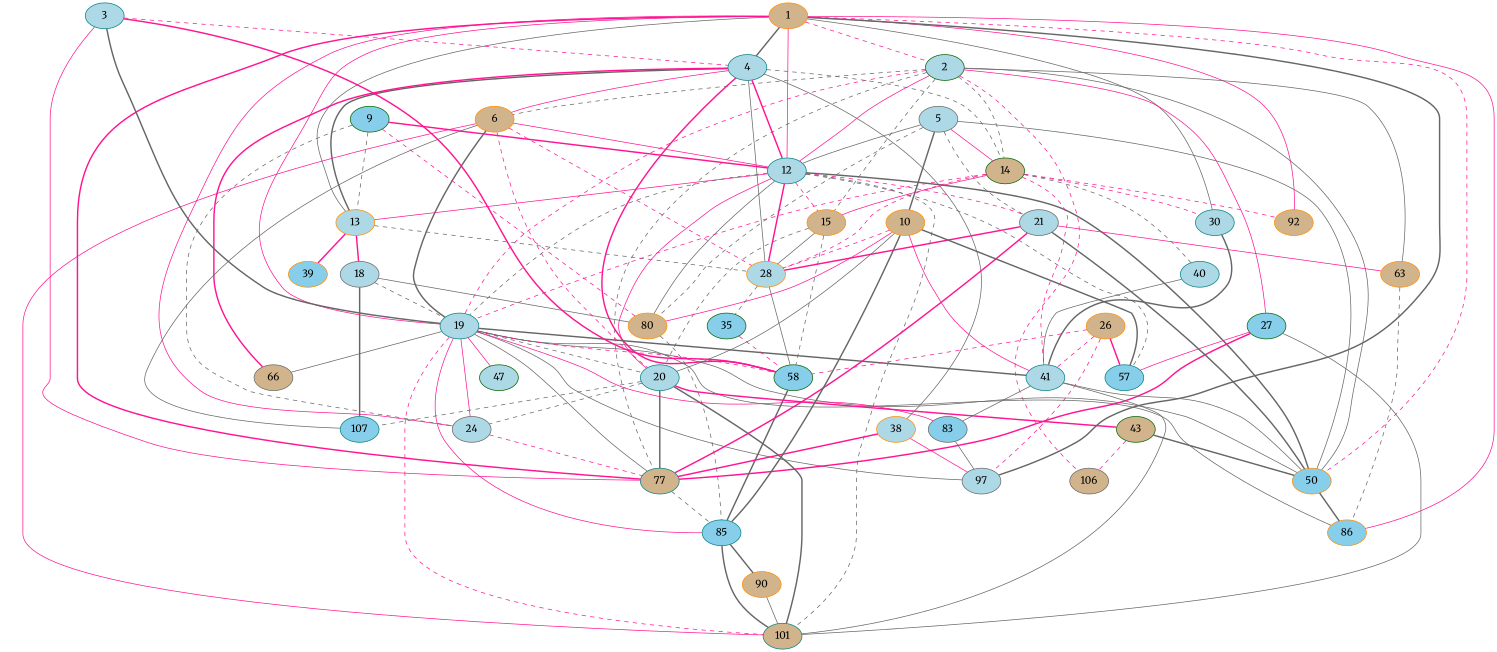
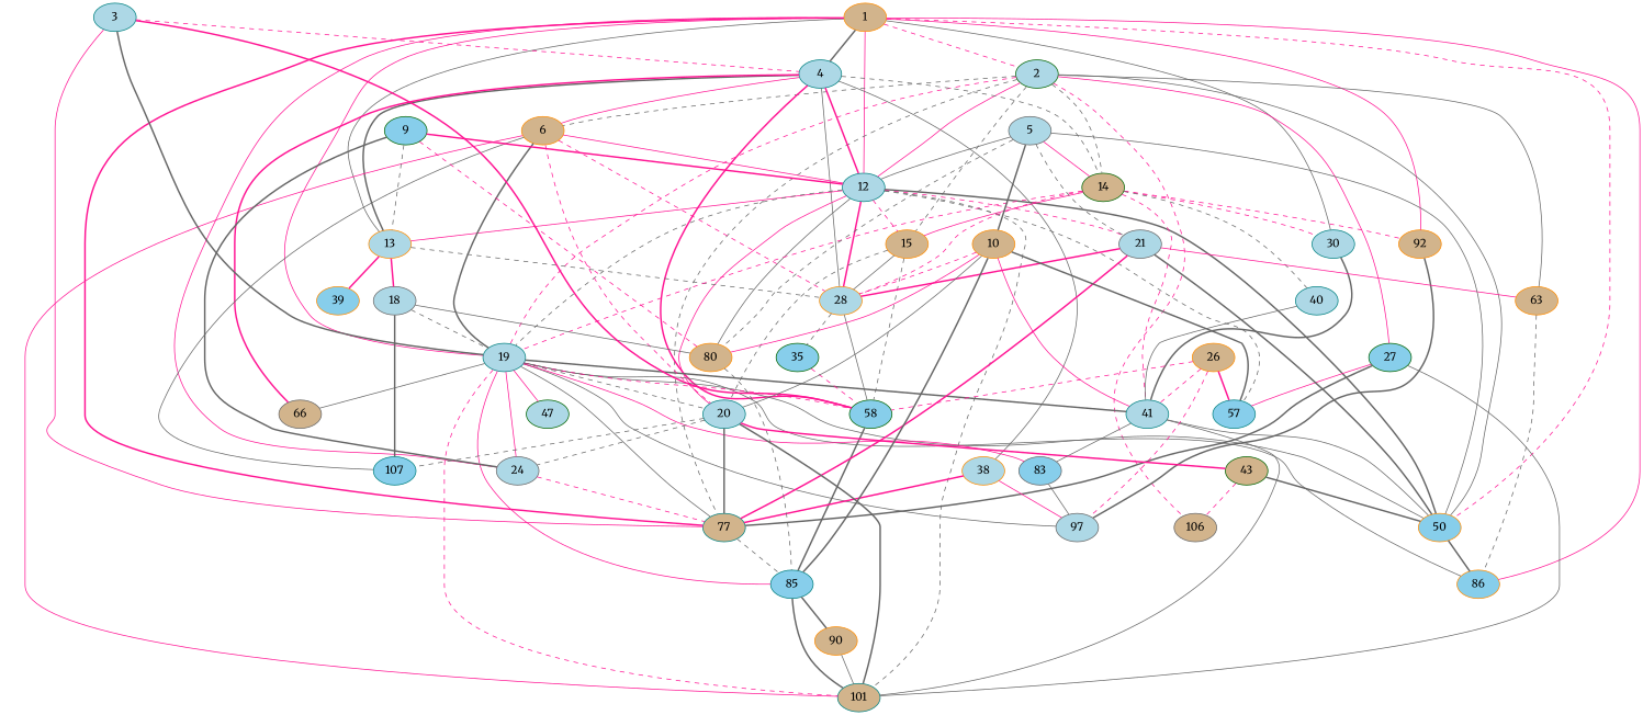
  graph {
    fontname=Merriweather
    node [color=darkorange fillcolor=lightblue fontname=Merriweather style=filled]
    edge [color=gray40 fontname=Merriweather style=solid]
    1 [fillcolor=tan super="+8"]
    2 [color=darkgreen super="+110+87+7"]
    4 [color=teal super="+68+16+67+49"]
    12 [color=teal super="+36+62"]
    13 [super="+17"]
    19 [color=teal super="+22+54+53+48"]
    24 [color=gray40 super="+59"]
    30 [color=teal]
    50 [fillcolor=skyblue super="+84"]
    77 [color=teal fillcolor=tan super="+100+82"]
    86 [fillcolor=skyblue super="+93"]
    92 [fillcolor=tan]
    97 [color=gray40]
    6 [fillcolor=tan super="+56+11+42"]
    14 [color=darkgreen fillcolor=tan super="+103+37+25"]
    15 [fillcolor=tan super="+73+76+29"]
    27 [color=darkgreen fillcolor=skyblue super="+96"]
    63 [fillcolor=tan]
    106 [color=gray40 fillcolor=tan]
    58 [color=darkgreen fillcolor=skyblue super="+89"]
    28 [super="+78+32"]
    38
    66 [color=gray40 fillcolor=tan]
    21 [color=gray40 super="+55"]
    80 [fillcolor=tan]
    20 [color=teal super="+51+94"]
    101 [color=teal fillcolor=tan super="+104"]
    57 [color=teal fillcolor=skyblue]
    18 [color=gray40 super="+33"]
    39 [fillcolor=skyblue]
    41 [color=teal super="+72+52"]
    85 [color=teal fillcolor=skyblue super="+105"]
    47 [color=darkgreen]
    83 [color=gray40 fillcolor=skyblue]
    107 [color=teal fillcolor=skyblue]
    40 [color=teal]
    3 [color=teal super="+99"]
    35 [color=darkgreen fillcolor=skyblue]
    5 [color=gray40 super="+44"]
    10 [fillcolor=tan super="+61"]
    43 [color=darkgreen fillcolor=tan]
    9 [color=darkgreen fillcolor=skyblue super="+23+108"]
    90 [fillcolor=tan]
    26 [fillcolor=tan super="+60"]
    1 -- 2 [color=deeppink style=dashed]
    1 -- 4 [style=bold weight=2]
    1 -- 12 [color=deeppink]
    1 -- 13
    1 -- 19 [color=deeppink weight=2]
    1 -- 24 [color=deeppink]
    1 -- 30
    1 -- 50 [color=deeppink style=dashed]
    1 -- 77 [color=deeppink style=bold]
    1 -- 86 [color=deeppink]
    1 -- 92 [color=deeppink]
-   1 -- 97 [style=bold]
+   92 -- 97 [style=bold]
    2 -- 12 [color=deeppink]
    2 -- 19 [color=deeppink style=dashed]
    2 -- 50 [weight=2]
    2 -- 77 [style=dashed]
    2 -- 6 [style=dashed]
    2 -- 14 [style=dashed]
    2 -- 15 [style=dashed]
    2 -- 27 [color=deeppink]
    2 -- 63
    2 -- 106 [color=deeppink style=dashed]
    4 -- 12 [color=deeppink style=bold weight=3]
    4 -- 13 [style=bold]
    4 -- 6 [color=deeppink]
    4 -- 14 [style=dashed]
    4 -- 58 [color=deeppink style=bold]
    4 -- 28
    4 -- 38
    4 -- 66 [color=deeppink style=bold]
    12 -- 13 [color=deeppink weight=2]
    12 -- 19 [style=dashed]
    12 -- 50 [style=bold weight=2]
    12 -- 15 [color=deeppink style=dashed weight=3]
    12 -- 28 [color=deeppink style=bold weight=2]
    12 -- 21 [color=deeppink style=dashed]
    12 -- 80
    12 -- 20 [color=deeppink]
    12 -- 101 [style=dashed]
    12 -- 57 [style=dashed]
    13 -- 28 [style=dashed]
    13 -- 18 [color=deeppink style=bold]
    13 -- 39 [color=deeppink style=bold]
    19 -- 24 [color=deeppink weight=3]
    19 -- 50
    19 -- 77
    19 -- 86
    19 -- 97
    19 -- 58 [color=deeppink style=dashed weight=2]
    19 -- 66
    19 -- 20 [style=dashed weight=2]
    19 -- 101 [color=deeppink style=dashed]
    19 -- 41 [style=bold]
    19 -- 85 [color=deeppink weight=2]
    19 -- 47 [color=deeppink weight=2]
    19 -- 83 [color=deeppink]
    24 -- 77 [color=deeppink style=dashed]
    30 -- 41 [style=bold]
    50 -- 86 [style=bold]
    77 -- 85 [style=dashed]
    6 -- 12 [color=deeppink]
    6 -- 19 [style=bold]
    6 -- 28 [color=deeppink style=dashed]
    6 -- 20 [color=deeppink style=dashed]
    6 -- 101 [color=deeppink]
    6 -- 107
    14 -- 19 [color=deeppink style=dashed]
    14 -- 30 [color=deeppink style=dashed]
    14 -- 92 [color=deeppink style=dashed]
    14 -- 15 [color=deeppink]
    14 -- 28 [color=deeppink style=dashed]
    14 -- 41 [color=deeppink style=dashed]
    14 -- 40 [style=dashed]
    15 -- 58 [style=dashed weight=2]
    15 -- 28
    15 -- 20 [style=dashed]
-   27 -- 77 [color=deeppink style=bold weight=2]
+   27 -- 77 [style=bold weight=2]
    27 -- 101
    27 -- 57 [color=deeppink]
    63 -- 86 [style=dashed]
    58 -- 85 [style=bold]
    28 -- 58
    28 -- 35 [style=dashed]
    38 -- 77 [color=deeppink style=bold]
    38 -- 97 [color=deeppink]
    21 -- 50 [style=bold]
    21 -- 77 [color=deeppink style=bold]
    21 -- 63 [color=deeppink]
    21 -- 28 [color=deeppink style=bold]
    80 -- 85 [style=dashed]
    20 -- 24 [style=dashed]
    20 -- 77 [style=bold]
    20 -- 101 [style=bold]
    20 -- 107 [style=dashed]
    20 -- 43 [color=deeppink style=bold weight=2]
    18 -- 19 [style=dashed]
    18 -- 80
    18 -- 107 [style=bold]
    41 -- 50
    41 -- 101
    41 -- 83
    85 -- 101 [style=bold]
    85 -- 90 [style=bold]
    83 -- 97
    40 -- 41
    3 -- 4 [color=deeppink style=dashed]
    3 -- 19 [style=bold]
    3 -- 77 [color=deeppink]
    3 -- 58 [color=deeppink style=bold]
    35 -- 58 [color=deeppink style=dashed]
    5 -- 12
    5 -- 50
    5 -- 14 [color=deeppink]
    5 -- 21 [style=dashed]
    5 -- 80 [style=dashed]
    5 -- 10 [style=bold]
    10 -- 28 [color=deeppink style=dashed]
    10 -- 80 [color=deeppink]
    10 -- 20
    10 -- 57 [style=bold]
    10 -- 41 [color=deeppink]
    10 -- 85 [style=bold]
    43 -- 50 [style=bold]
    43 -- 106 [color=deeppink style=dashed]
    9 -- 12 [color=deeppink style=bold]
    9 -- 13 [style=dashed]
-   9 -- 24 [style=dashed]
+   9 -- 24 [style=bold]
    9 -- 80 [color=deeppink style=dashed]
    90 -- 101
    26 -- 97 [color=deeppink style=dashed]
    26 -- 58 [color=deeppink style=dashed]
    26 -- 57 [color=deeppink style=bold]
    26 -- 41 [color=deeppink style=dashed]
  }
